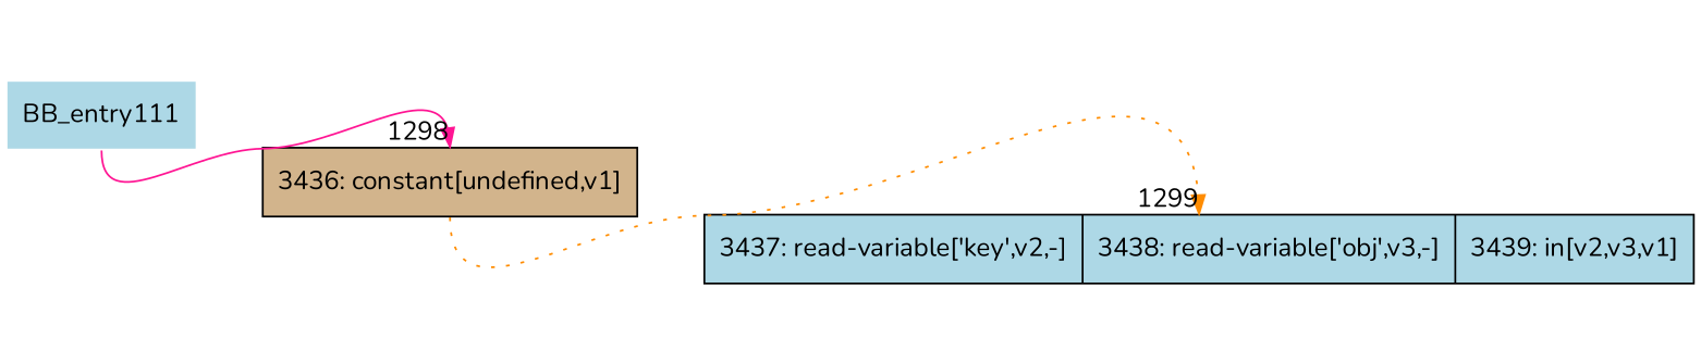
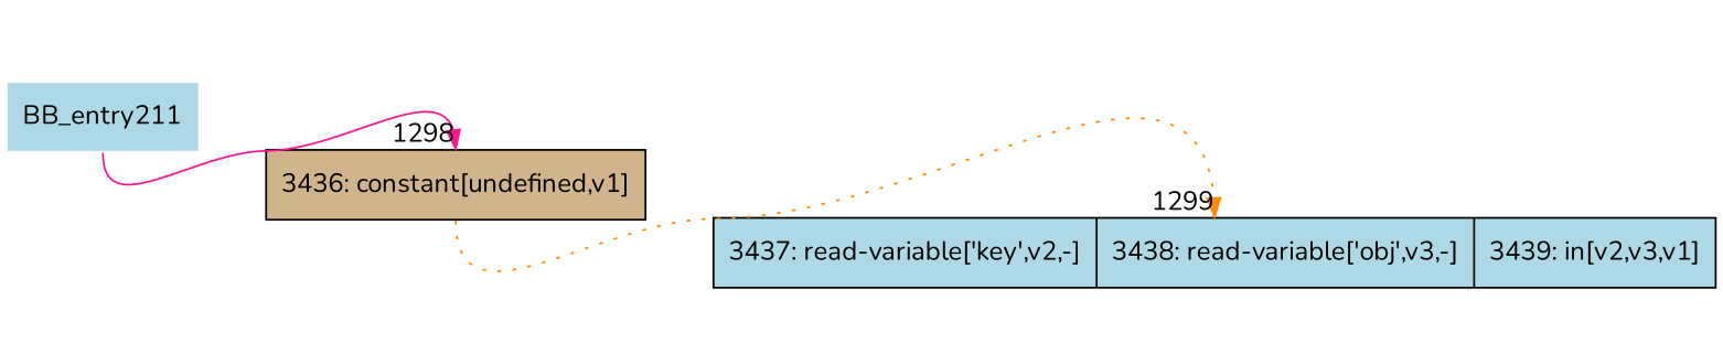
  digraph {
    fontname=Nunito
    rankdir=LR
    node [fillcolor=lightblue fontname=Nunito shape=record style=filled]
    edge [fontname=Nunito headport=n tailport=s]
-   BB_entry111 [shape=none]
+   BB_entry111 [shape=none label=BB_entry211]
    n2 [fillcolor=tan label="{3436: constant[undefined,v1]}"]
    n3 [label="{3437: read-variable['key',v2,-]|3438: read-variable['obj',v3,-]|3439: in[v2,v3,v1]}"]
    BB_entry111 -> n2 [color=deeppink headlabel="    1298" style=solid]
    n2 -> n3 [color=darkorange headlabel="      1299" style=dotted]
  }
